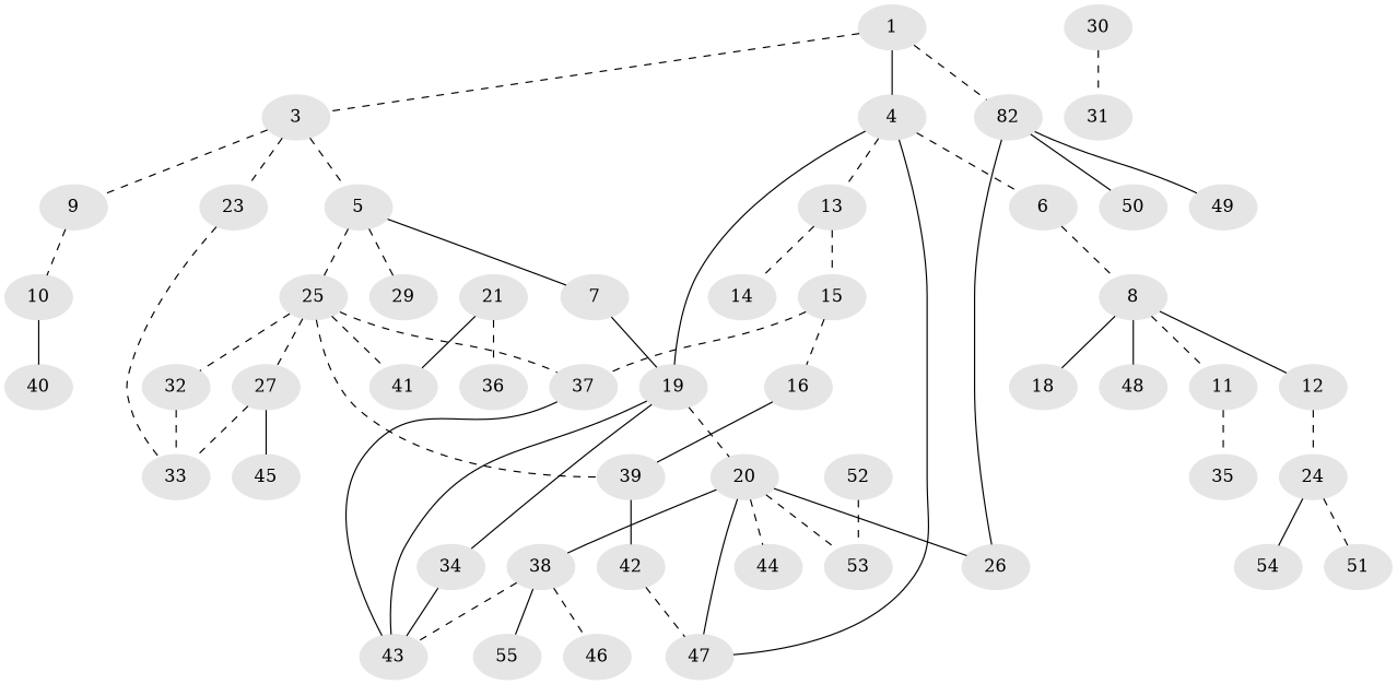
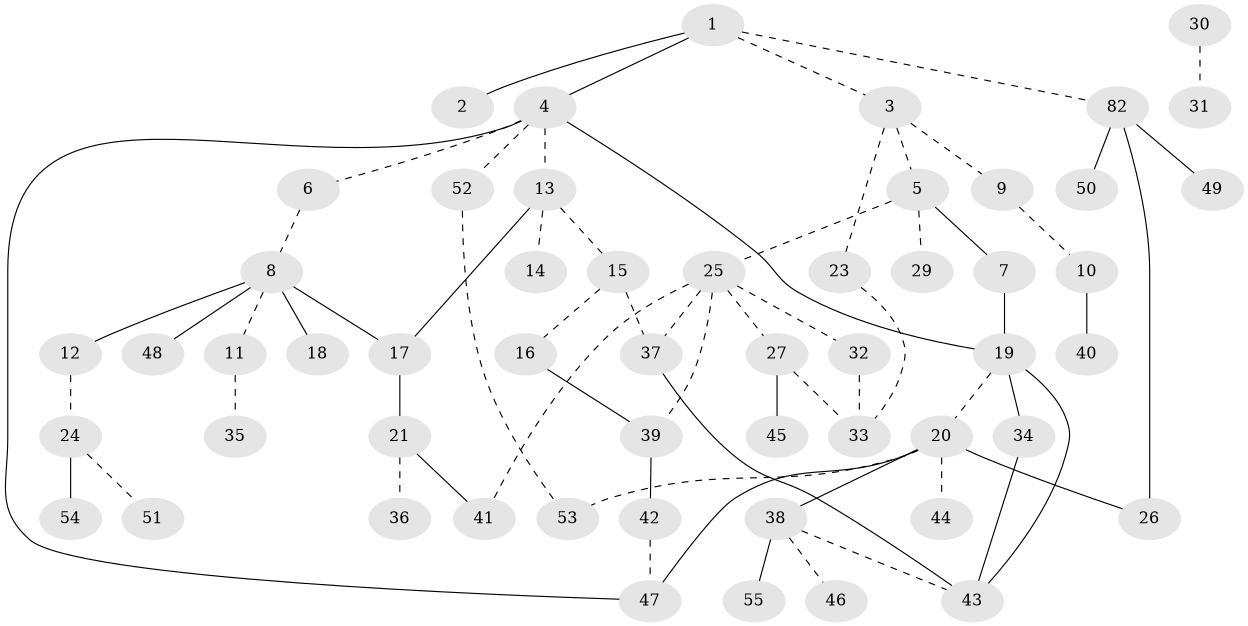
  graph {
    node [color=gray90 style=filled]
    edge [style=dashed]
    1
+   2
    3
    4
    n5 [label=82]
    5
    9
    23
    6
    13
    19
    47
    52
    26
    49
    50
    7
    25
    29
    10
    33
    8
+   17
    14
    15
    20
    34
    43
    53
    37
    39
    41
    27
    32
    11
    12
    18
    48
    35
    24
    21
    40
    51
    54
    16
    42
    36
    38
    44
    46
    55
    45
    30
    31
+   1 -- 2 [style=solid]
    1 -- 3
    1 -- 4 [style=solid]
    1 -- n5
    3 -- 5
    3 -- 9
    3 -- 23
    4 -- 6
    4 -- 13
    4 -- 19 [style=solid]
    4 -- 47 [style=solid]
+   4 -- 52
    n5 -- 26 [style=solid]
    n5 -- 49 [style=solid]
    n5 -- 50 [style=solid]
    5 -- 7 [style=solid]
    5 -- 25
    5 -- 29
    9 -- 10
    23 -- 33
    6 -- 8
+   13 -- 17 [style=solid]
    13 -- 14
    13 -- 15
    19 -- 20
    19 -- 34 [style=solid]
    19 -- 43 [style=solid]
    52 -- 53
    7 -- 19 [style=solid]
    25 -- 37
    25 -- 39
    25 -- 41
    25 -- 27
    25 -- 32
    10 -- 40 [style=solid]
+   8 -- 17 [style=solid]
    8 -- 11
    8 -- 12 [style=solid]
    8 -- 18 [style=solid]
    8 -- 48 [style=solid]
+   17 -- 21 [style=solid]
    15 -- 37
    15 -- 16
    20 -- 47 [style=solid]
    20 -- 26 [style=solid]
    20 -- 53
    20 -- 38 [style=solid]
    20 -- 44
    34 -- 43 [style=solid]
    37 -- 43 [style=solid]
    39 -- 42 [style=solid]
    27 -- 33
    27 -- 45 [style=solid]
    32 -- 33
    11 -- 35
    12 -- 24
    24 -- 51
    24 -- 54 [style=solid]
    21 -- 41 [style=solid]
    21 -- 36
    16 -- 39 [style=solid]
    42 -- 47
    38 -- 43
    38 -- 46
    38 -- 55 [style=solid]
    30 -- 31
  }
